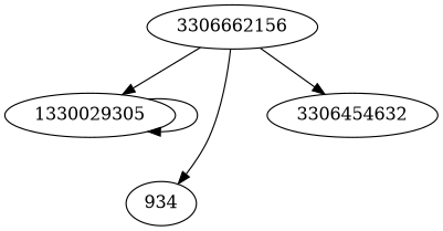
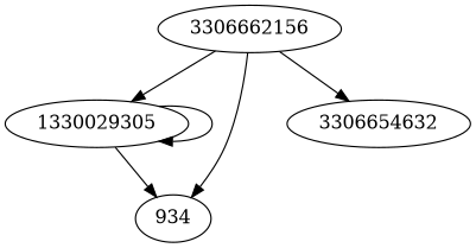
  digraph {
    1330029305
    934
    3306662156
-   3306654632 [label=3306454632]
+   3306654632
    1330029305 -> 1330029305
+   1330029305 -> 934
    3306662156 -> 1330029305
    3306662156 -> 934
    3306662156 -> 3306654632
  }
